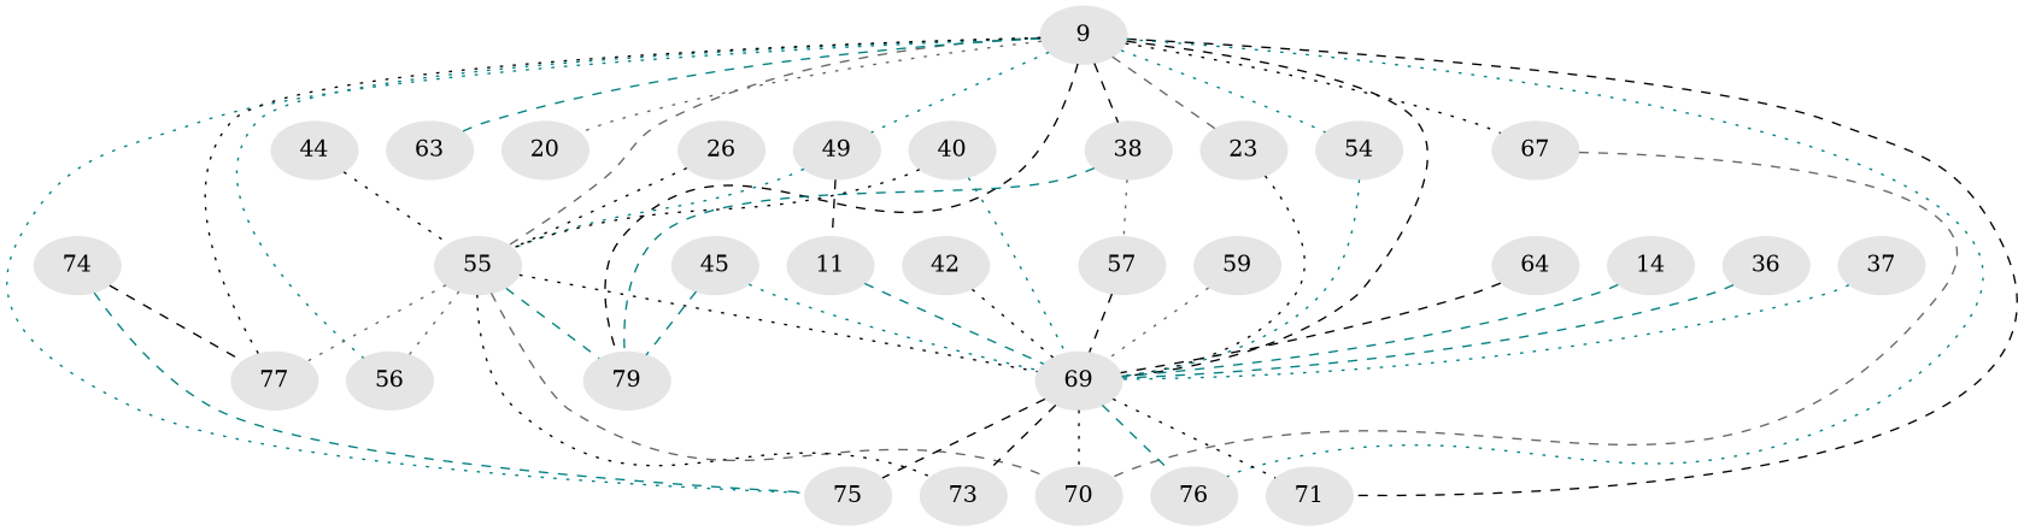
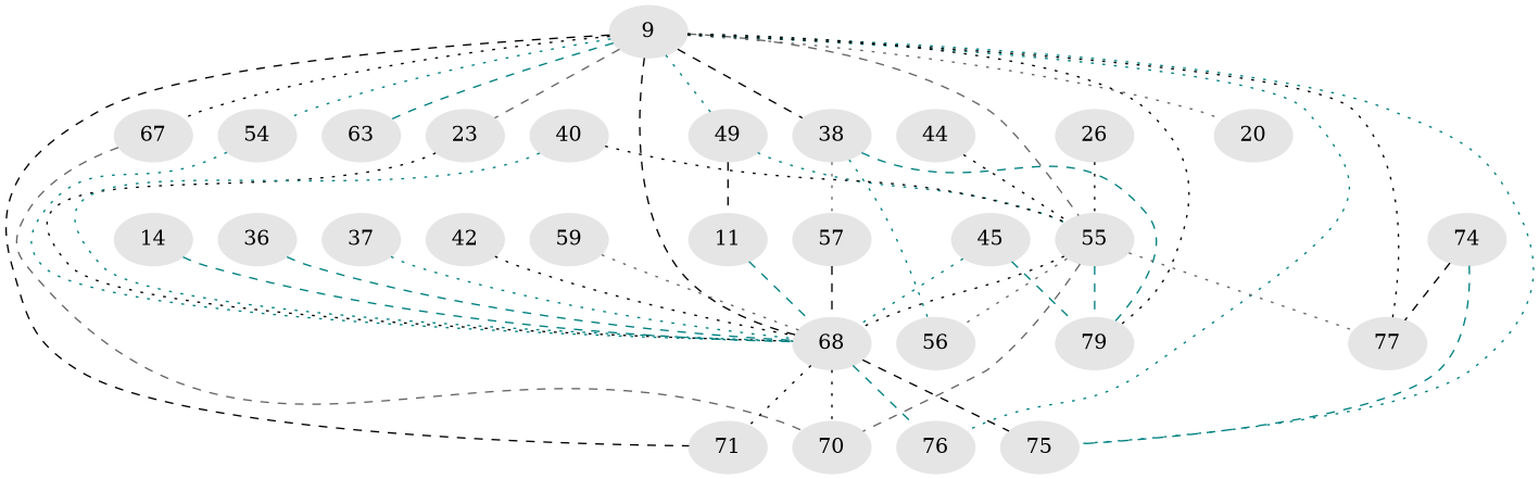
  graph {
    node [color=gray90 style=filled]
    edge [color=black style=dotted]
    9 [super="+2"]
    20
    23
    38
    49 [super="+19+41"]
    54 [super="+48+29+32"]
    55 [super="+28+6+8"]
    56
    63
    67 [super="+66"]
-   68 [super="+24+7+30+21" label=69]
+   68 [super="+24+7+30+21"]
    71 [super="+69"]
    75 [super="+62"]
    76
    77 [super="+27+46"]
    79 [super="+78+72"]
    57 [super="+53"]
    n18 [label=11]
    70 [super="+35"]
-   73 [super="+52"]
    14
    26
    36
    37
    40
    42
    44
    45
    59
-   64
    74
    9 -- 20 [color=gray40]
    9 -- 23 [color=gray40 style=dashed]
    9 -- 38 [style=dashed]
    9 -- 49 [color=teal weight=3]
    9 -- 54 [color=teal weight=4]
    9 -- 55 [color=gray40 style=dashed weight=9]
-   9 -- 56 [color=teal]
+   38 -- 56 [color=teal]
    9 -- 63 [color=teal style=dashed weight=2]
    9 -- 67 [weight=2]
    9 -- 68 [style=dashed weight=9]
    9 -- 71 [style=dashed weight=2]
    9 -- 75 [color=teal]
    9 -- 76 [color=teal]
    9 -- 77
-   9 -- 79 [style=dashed weight=2]
+   9 -- 79 [weight=2]
    23 -- 68
    38 -- 79 [color=teal style=dashed]
    38 -- 57 [color=gray40]
    49 -- 55 [color=teal weight=2]
    49 -- n18 [style=dashed]
    54 -- 68 [color=teal weight=3]
    55 -- 56 [color=gray40]
    55 -- 68 [weight=21]
    55 -- 77 [color=gray40 weight=3]
    55 -- 79 [color=teal style=dashed weight=6]
    55 -- 70 [color=gray40 style=dashed]
-   55 -- 73
    67 -- 70 [color=gray40 style=dashed]
    68 -- 71 [weight=3]
    68 -- 75 [style=dashed weight=4]
    68 -- 76 [color=teal style=dashed]
    68 -- 70 [weight=3]
-   68 -- 73 [style=dashed weight=2]
    57 -- 68 [style=dashed weight=3]
    n18 -- 68 [color=teal style=dashed]
    14 -- 68 [color=teal style=dashed weight=2]
    26 -- 55 [weight=2]
    36 -- 68 [color=teal style=dashed weight=2]
    37 -- 68 [color=teal weight=2]
    40 -- 55
    40 -- 68 [color=teal]
    42 -- 68
    44 -- 55 [weight=2]
    45 -- 68 [color=teal]
    45 -- 79 [color=teal style=dashed weight=6]
    59 -- 68 [color=gray40]
-   64 -- 68 [style=dashed weight=2]
    74 -- 75 [color=teal style=dashed]
    74 -- 77 [style=dashed]
  }
